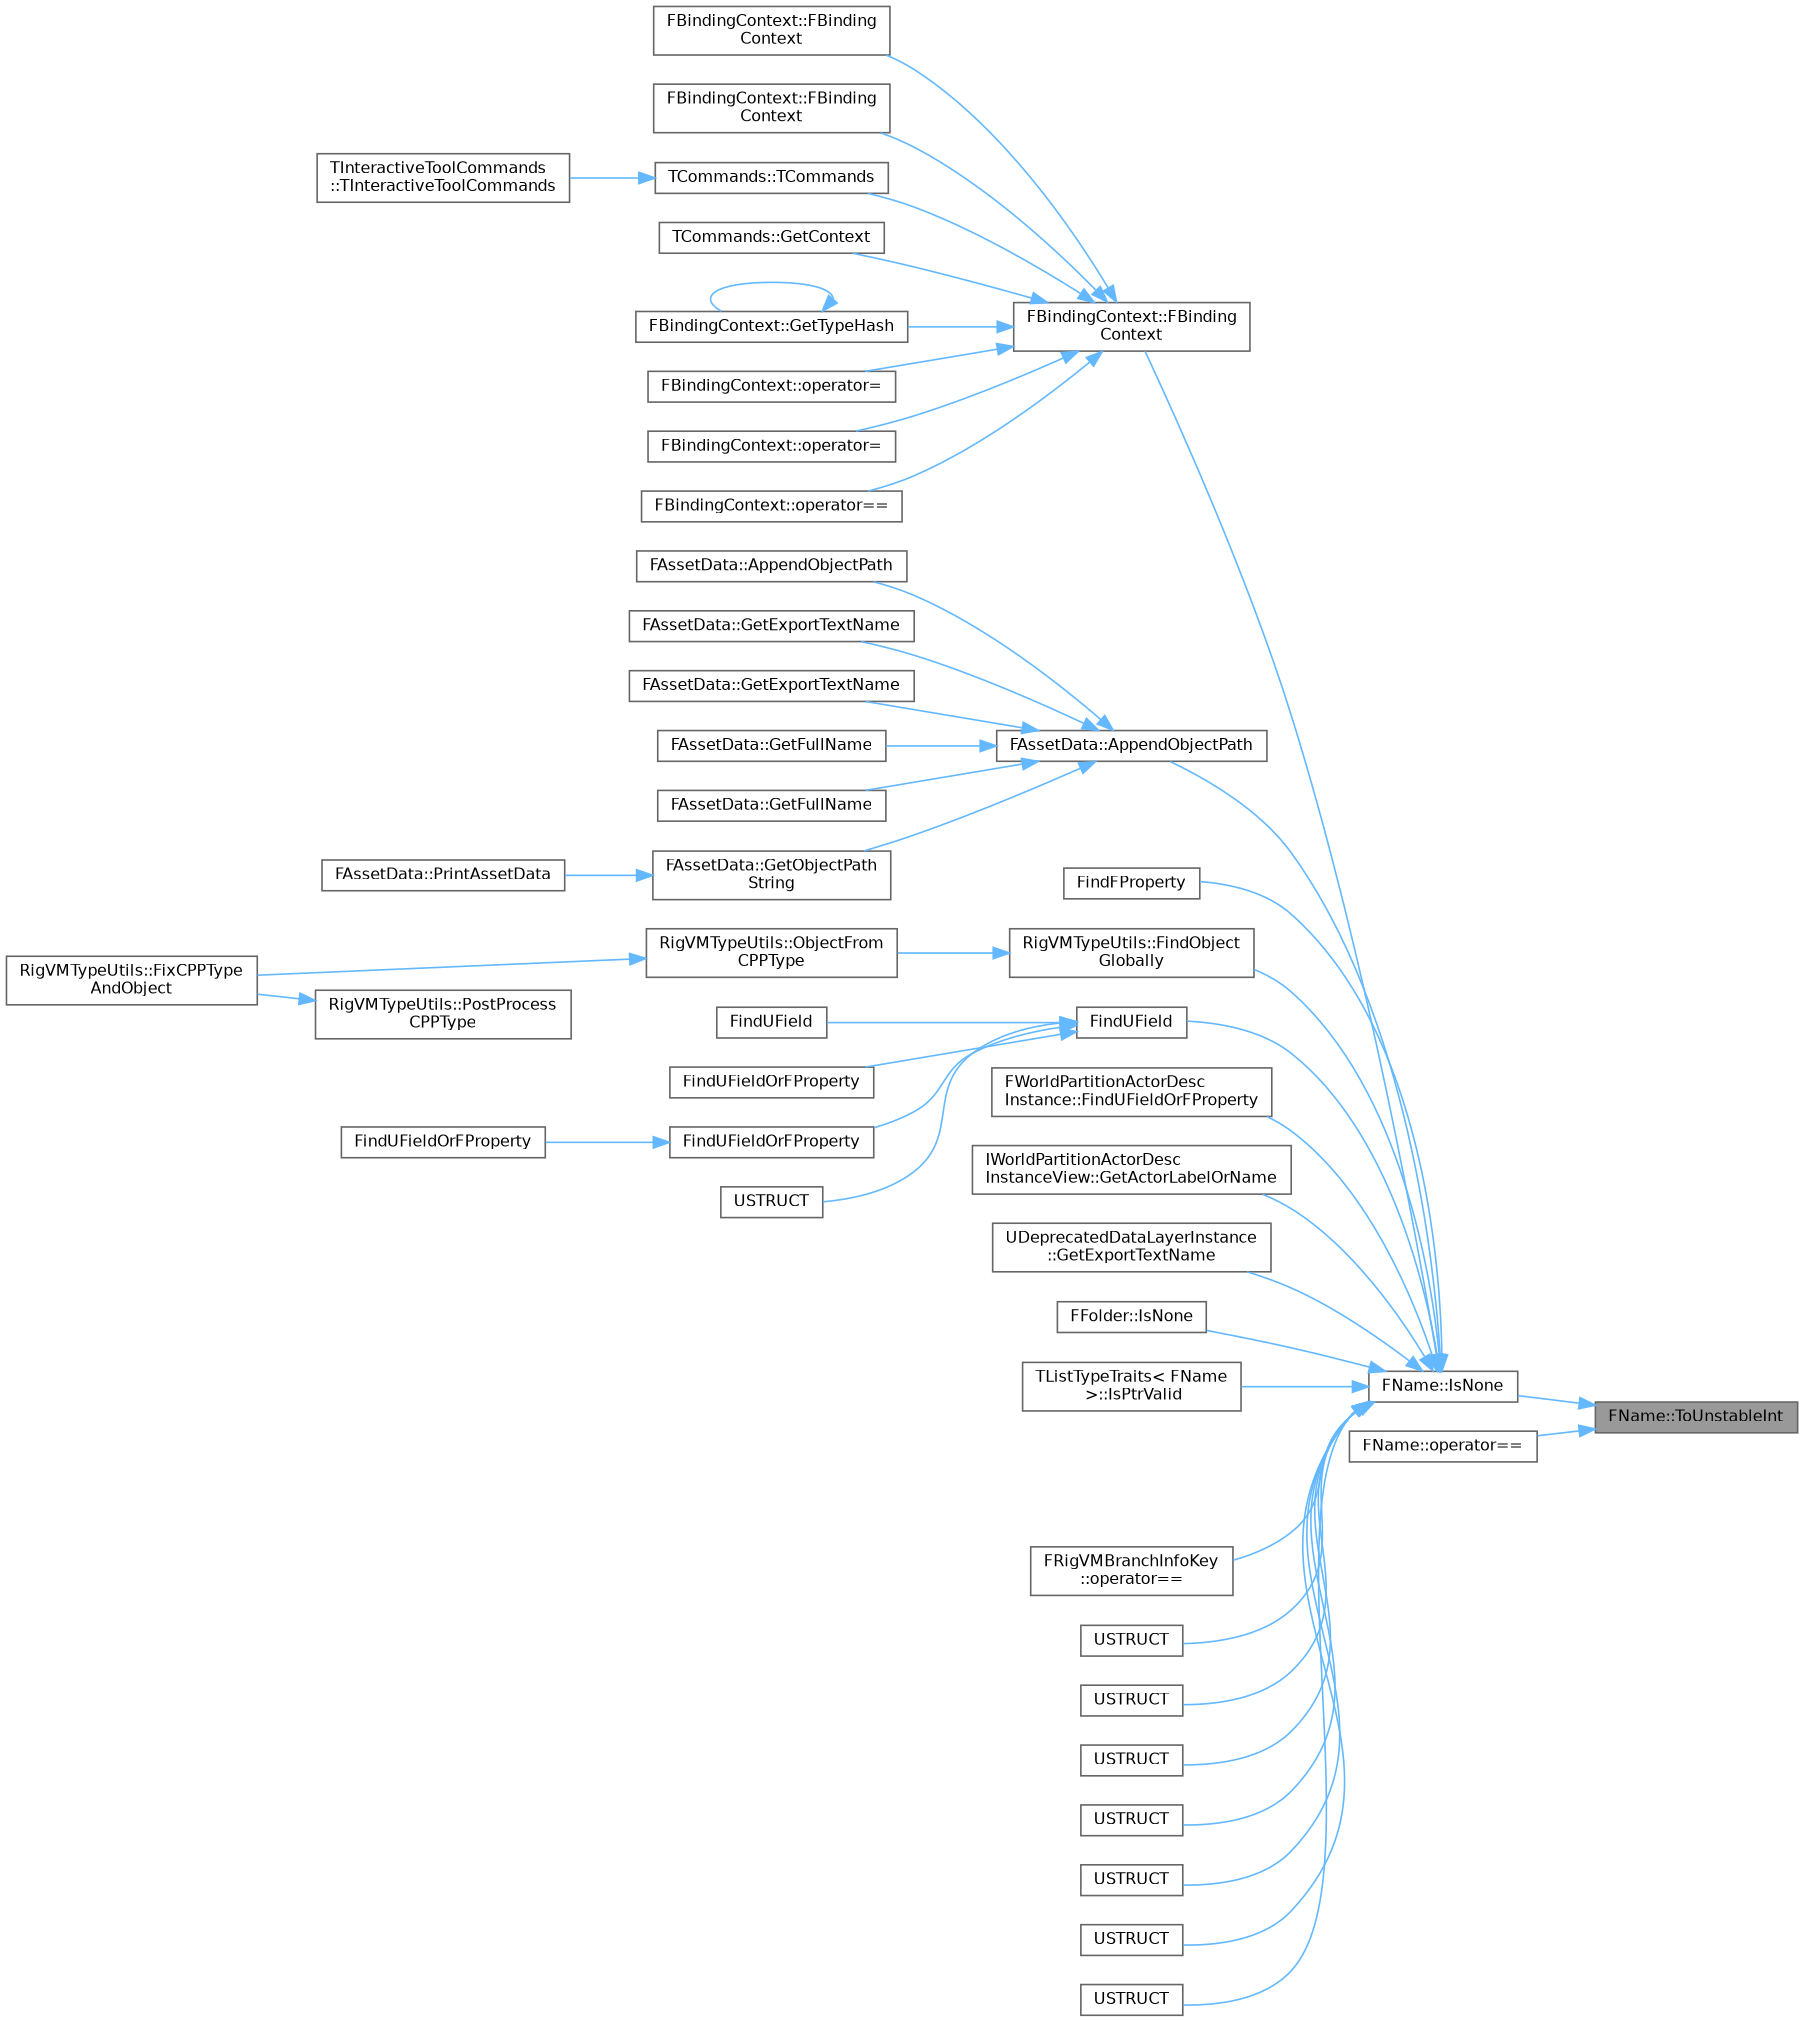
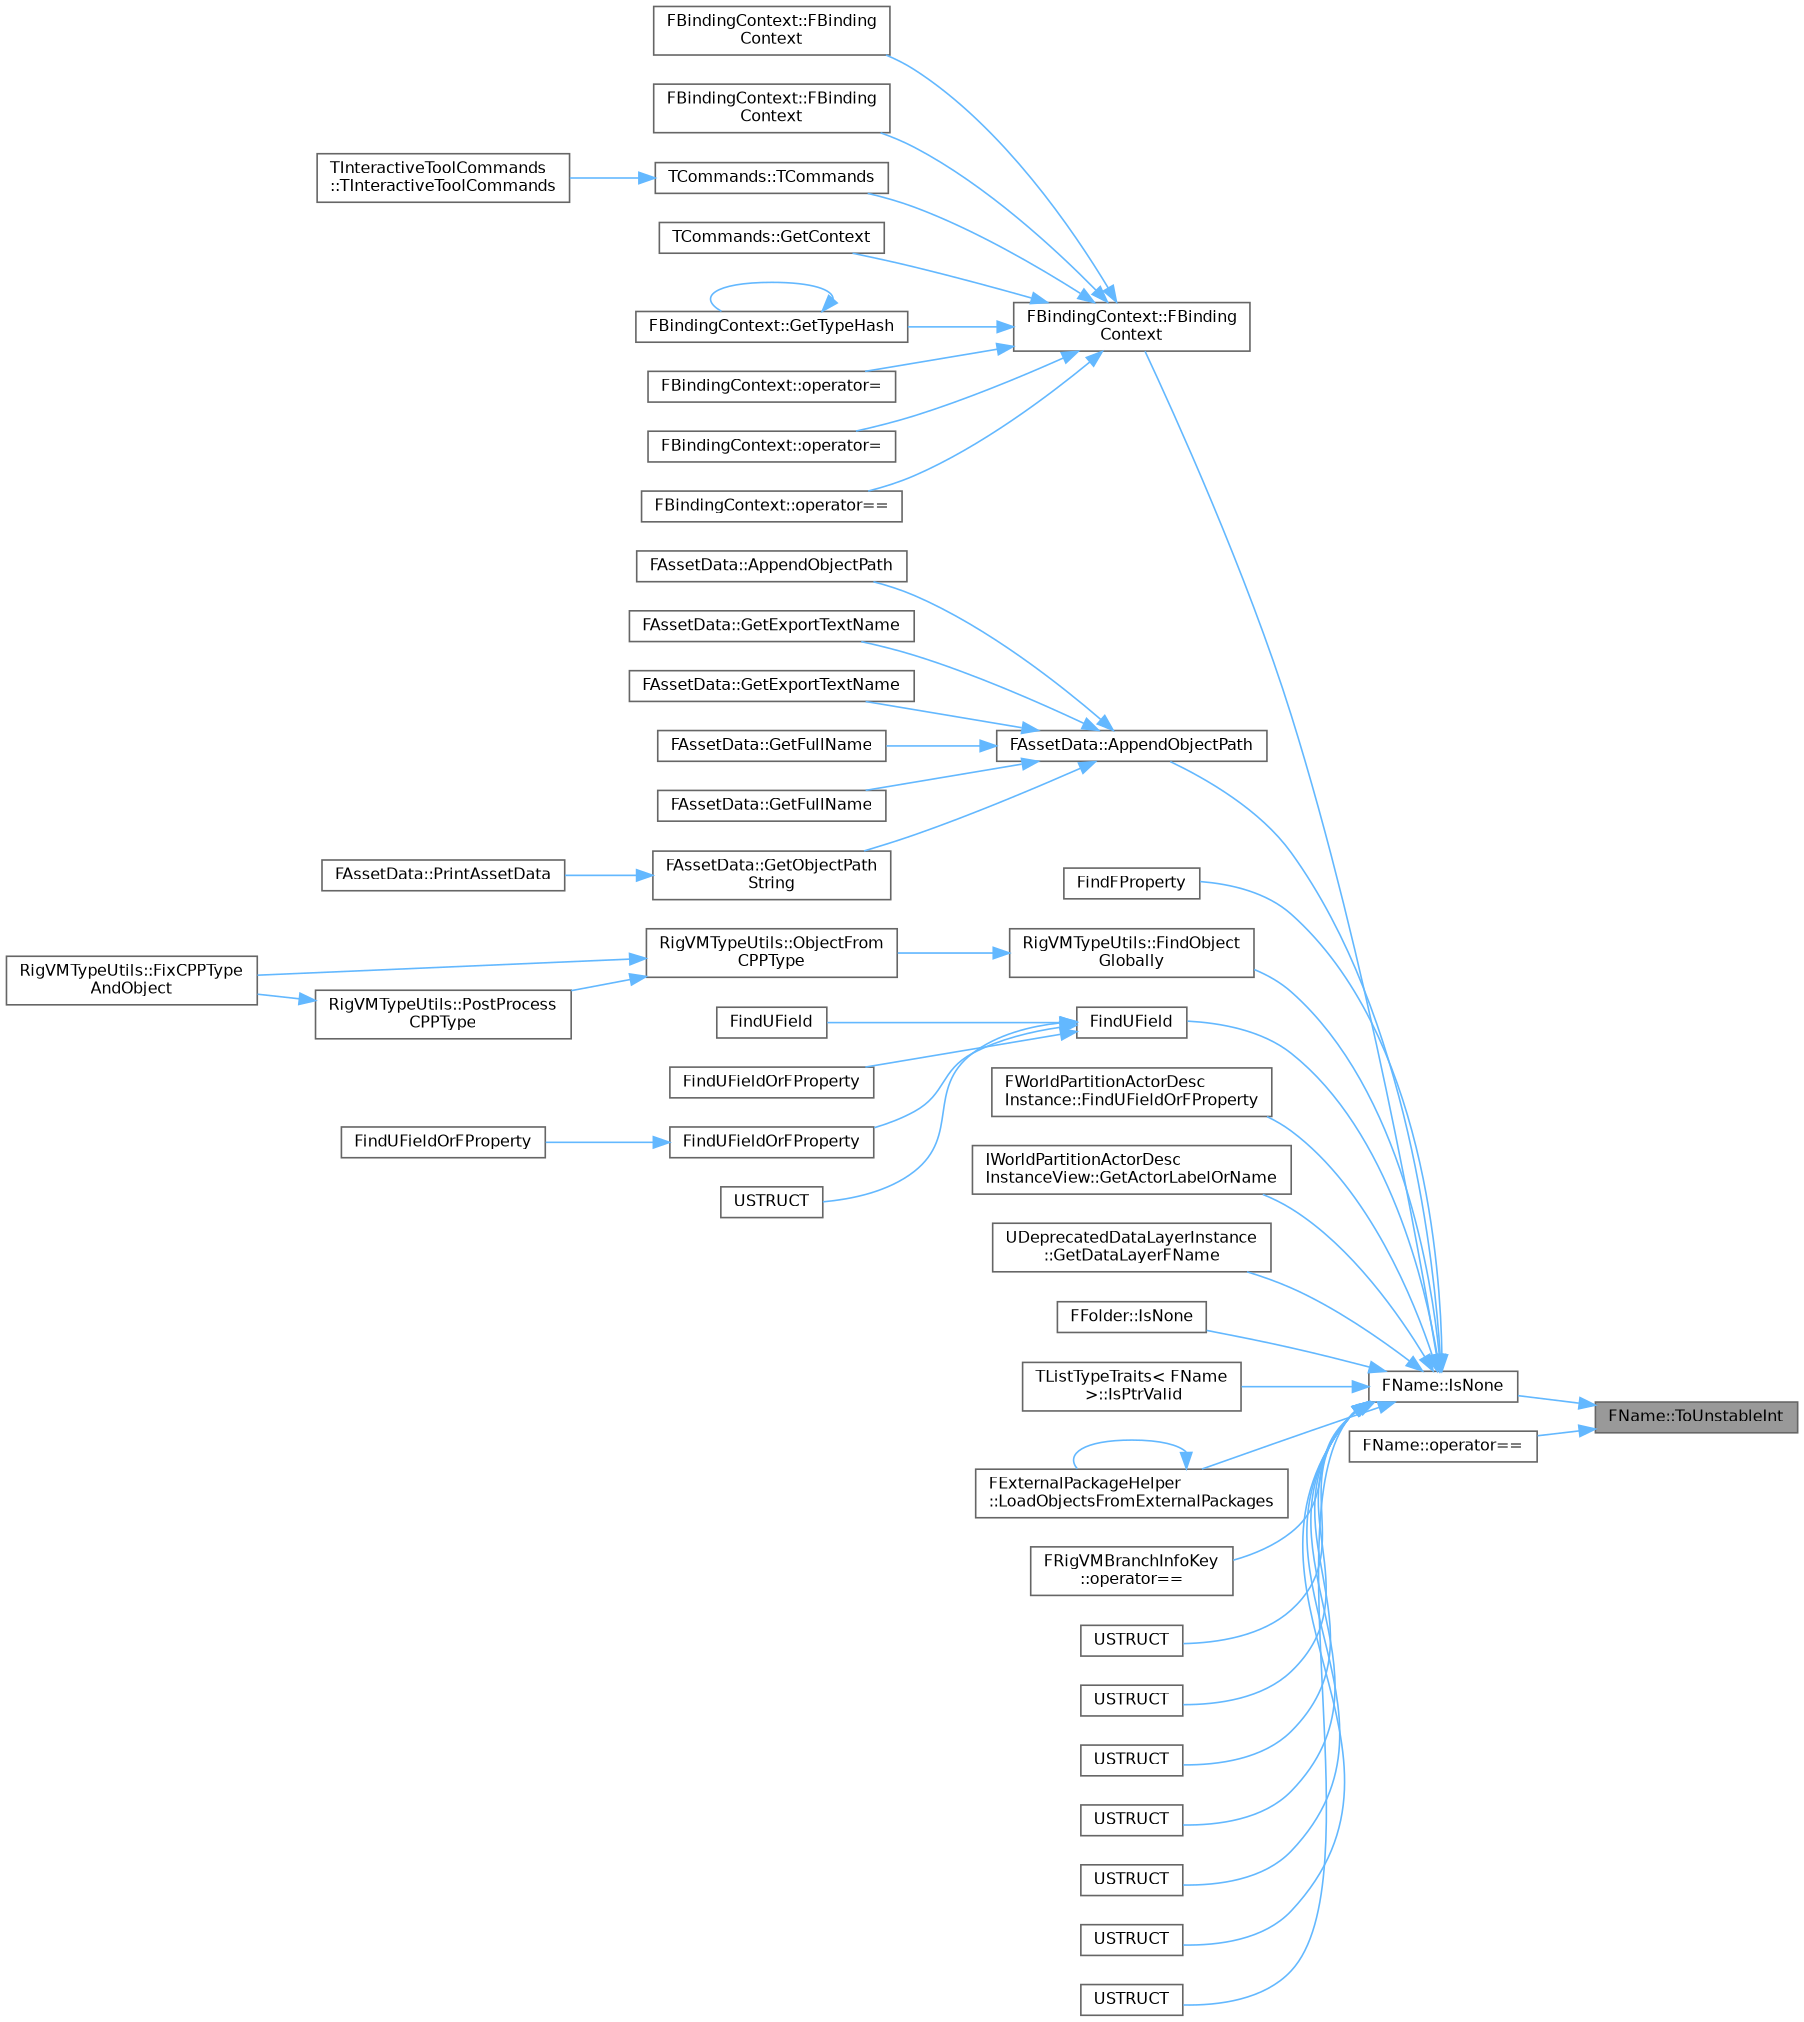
  digraph {
    rankdir=RL
    node [color=grey40 fillcolor=white fontname=Helvetica fontsize=10 shape=box style=filled]
    edge [color=steelblue1 dir=back fontname=Helvetica fontsize=10 labelfontname=Helvetica labelfontsize=10 style=solid]
    n1 [color=gray40 fillcolor=grey60 fontcolor=black height=0.2 label="FName::ToUnstableInt" width=0.4]
    n2 [height=0.2 label="FName::IsNone" width=0.4]
    n3 [height=0.2 label="FName::operator==" width=0.4]
    n4 [height=0.2 label="FBindingContext::FBinding\lContext" width=0.4]
    n5 [height=0.2 label="FAssetData::AppendObjectPath" width=0.4]
    n6 [height=0.2 label=FindFProperty width=0.4]
    n7 [height=0.2 label="RigVMTypeUtils::FindObject\lGlobally" width=0.4]
    n8 [height=0.2 label=FindUField width=0.4]
    n9 [height=0.2 label="FWorldPartitionActorDesc\lInstance::FindUFieldOrFProperty" width=0.4]
    n10 [height=0.2 label="IWorldPartitionActorDesc\lInstanceView::GetActorLabelOrName" width=0.4]
-   n11 [height=0.2 label="UDeprecatedDataLayerInstance\l::GetExportTextName" width=0.4]
+   n11 [height=0.2 label="UDeprecatedDataLayerInstance\l::GetDataLayerFName" width=0.4]
    n12 [height=0.2 label="FFolder::IsNone" width=0.4]
    n13 [height=0.2 label="TListTypeTraits\< FName\l \>::IsPtrValid" width=0.4]
+   n14 [height=0.2 label="FExternalPackageHelper\l::LoadObjectsFromExternalPackages" width=0.4]
    n15 [height=0.2 label="FRigVMBranchInfoKey\l::operator==" width=0.4]
    n16 [height=0.2 label=USTRUCT width=0.4]
    n17 [height=0.2 label=USTRUCT width=0.4]
    n18 [height=0.2 label=USTRUCT width=0.4]
    n19 [height=0.2 label=USTRUCT width=0.4]
    n20 [height=0.2 label=USTRUCT width=0.4]
    n21 [height=0.2 label=USTRUCT width=0.4]
    n22 [height=0.2 label=USTRUCT width=0.4]
    n23 [height=0.2 label="FBindingContext::FBinding\lContext" width=0.4]
    n24 [height=0.2 label="FBindingContext::FBinding\lContext" width=0.4]
    n25 [height=0.2 label="TCommands::TCommands" width=0.4]
    n26 [height=0.2 label="TCommands::GetContext" width=0.4]
    n27 [height=0.2 label="FBindingContext::GetTypeHash" width=0.4]
    n28 [height=0.2 label="FBindingContext::operator=" width=0.4]
    n29 [height=0.2 label="FBindingContext::operator=" width=0.4]
    n30 [height=0.2 label="FBindingContext::operator==" width=0.4]
    n31 [height=0.2 label="FAssetData::AppendObjectPath" width=0.4]
    n32 [height=0.2 label="FAssetData::GetExportTextName" width=0.4]
    n33 [height=0.2 label="FAssetData::GetExportTextName" width=0.4]
    n34 [height=0.2 label="FAssetData::GetFullName" width=0.4]
    n35 [height=0.2 label="FAssetData::GetFullName" width=0.4]
    n36 [height=0.2 label="FAssetData::GetObjectPath\lString" width=0.4]
    n37 [height=0.2 label="RigVMTypeUtils::ObjectFrom\lCPPType" width=0.4]
    n38 [height=0.2 label=FindUField width=0.4]
    n39 [height=0.2 label=FindUFieldOrFProperty width=0.4]
    n40 [height=0.2 label=FindUFieldOrFProperty width=0.4]
    n41 [height=0.2 label=USTRUCT width=0.4]
    n42 [height=0.2 label="TInteractiveToolCommands\l::TInteractiveToolCommands" width=0.4]
    n43 [height=0.2 label="FAssetData::PrintAssetData" width=0.4]
    n44 [height=0.2 label="RigVMTypeUtils::FixCPPType\lAndObject" width=0.4]
    n45 [height=0.2 label="RigVMTypeUtils::PostProcess\lCPPType" width=0.4]
    n46 [height=0.2 label=FindUFieldOrFProperty width=0.4]
    n1 -> n2
    n1 -> n3
    n2 -> n4
    n2 -> n5
    n2 -> n6
    n2 -> n7
    n2 -> n8
    n2 -> n9
    n2 -> n10
    n2 -> n11
    n2 -> n12
    n2 -> n13
+   n2 -> n14
    n2 -> n15
    n2 -> n16
    n2 -> n17
    n2 -> n18
    n2 -> n19
    n2 -> n20
    n2 -> n21
    n2 -> n22
    n4 -> n23
    n4 -> n24
    n4 -> n25
    n4 -> n26
    n4 -> n27
    n4 -> n28
    n4 -> n29
    n4 -> n30
    n5 -> n31
    n5 -> n32
    n5 -> n33
    n5 -> n34
    n5 -> n35
    n5 -> n36
    n7 -> n37
    n8 -> n38
    n8 -> n39
    n8 -> n40
    n8 -> n41
+   n14 -> n14
    n25 -> n42
    n27 -> n27
    n36 -> n43
    n37 -> n44
+   n37 -> n45
    n40 -> n46
    n45 -> n44
  }
